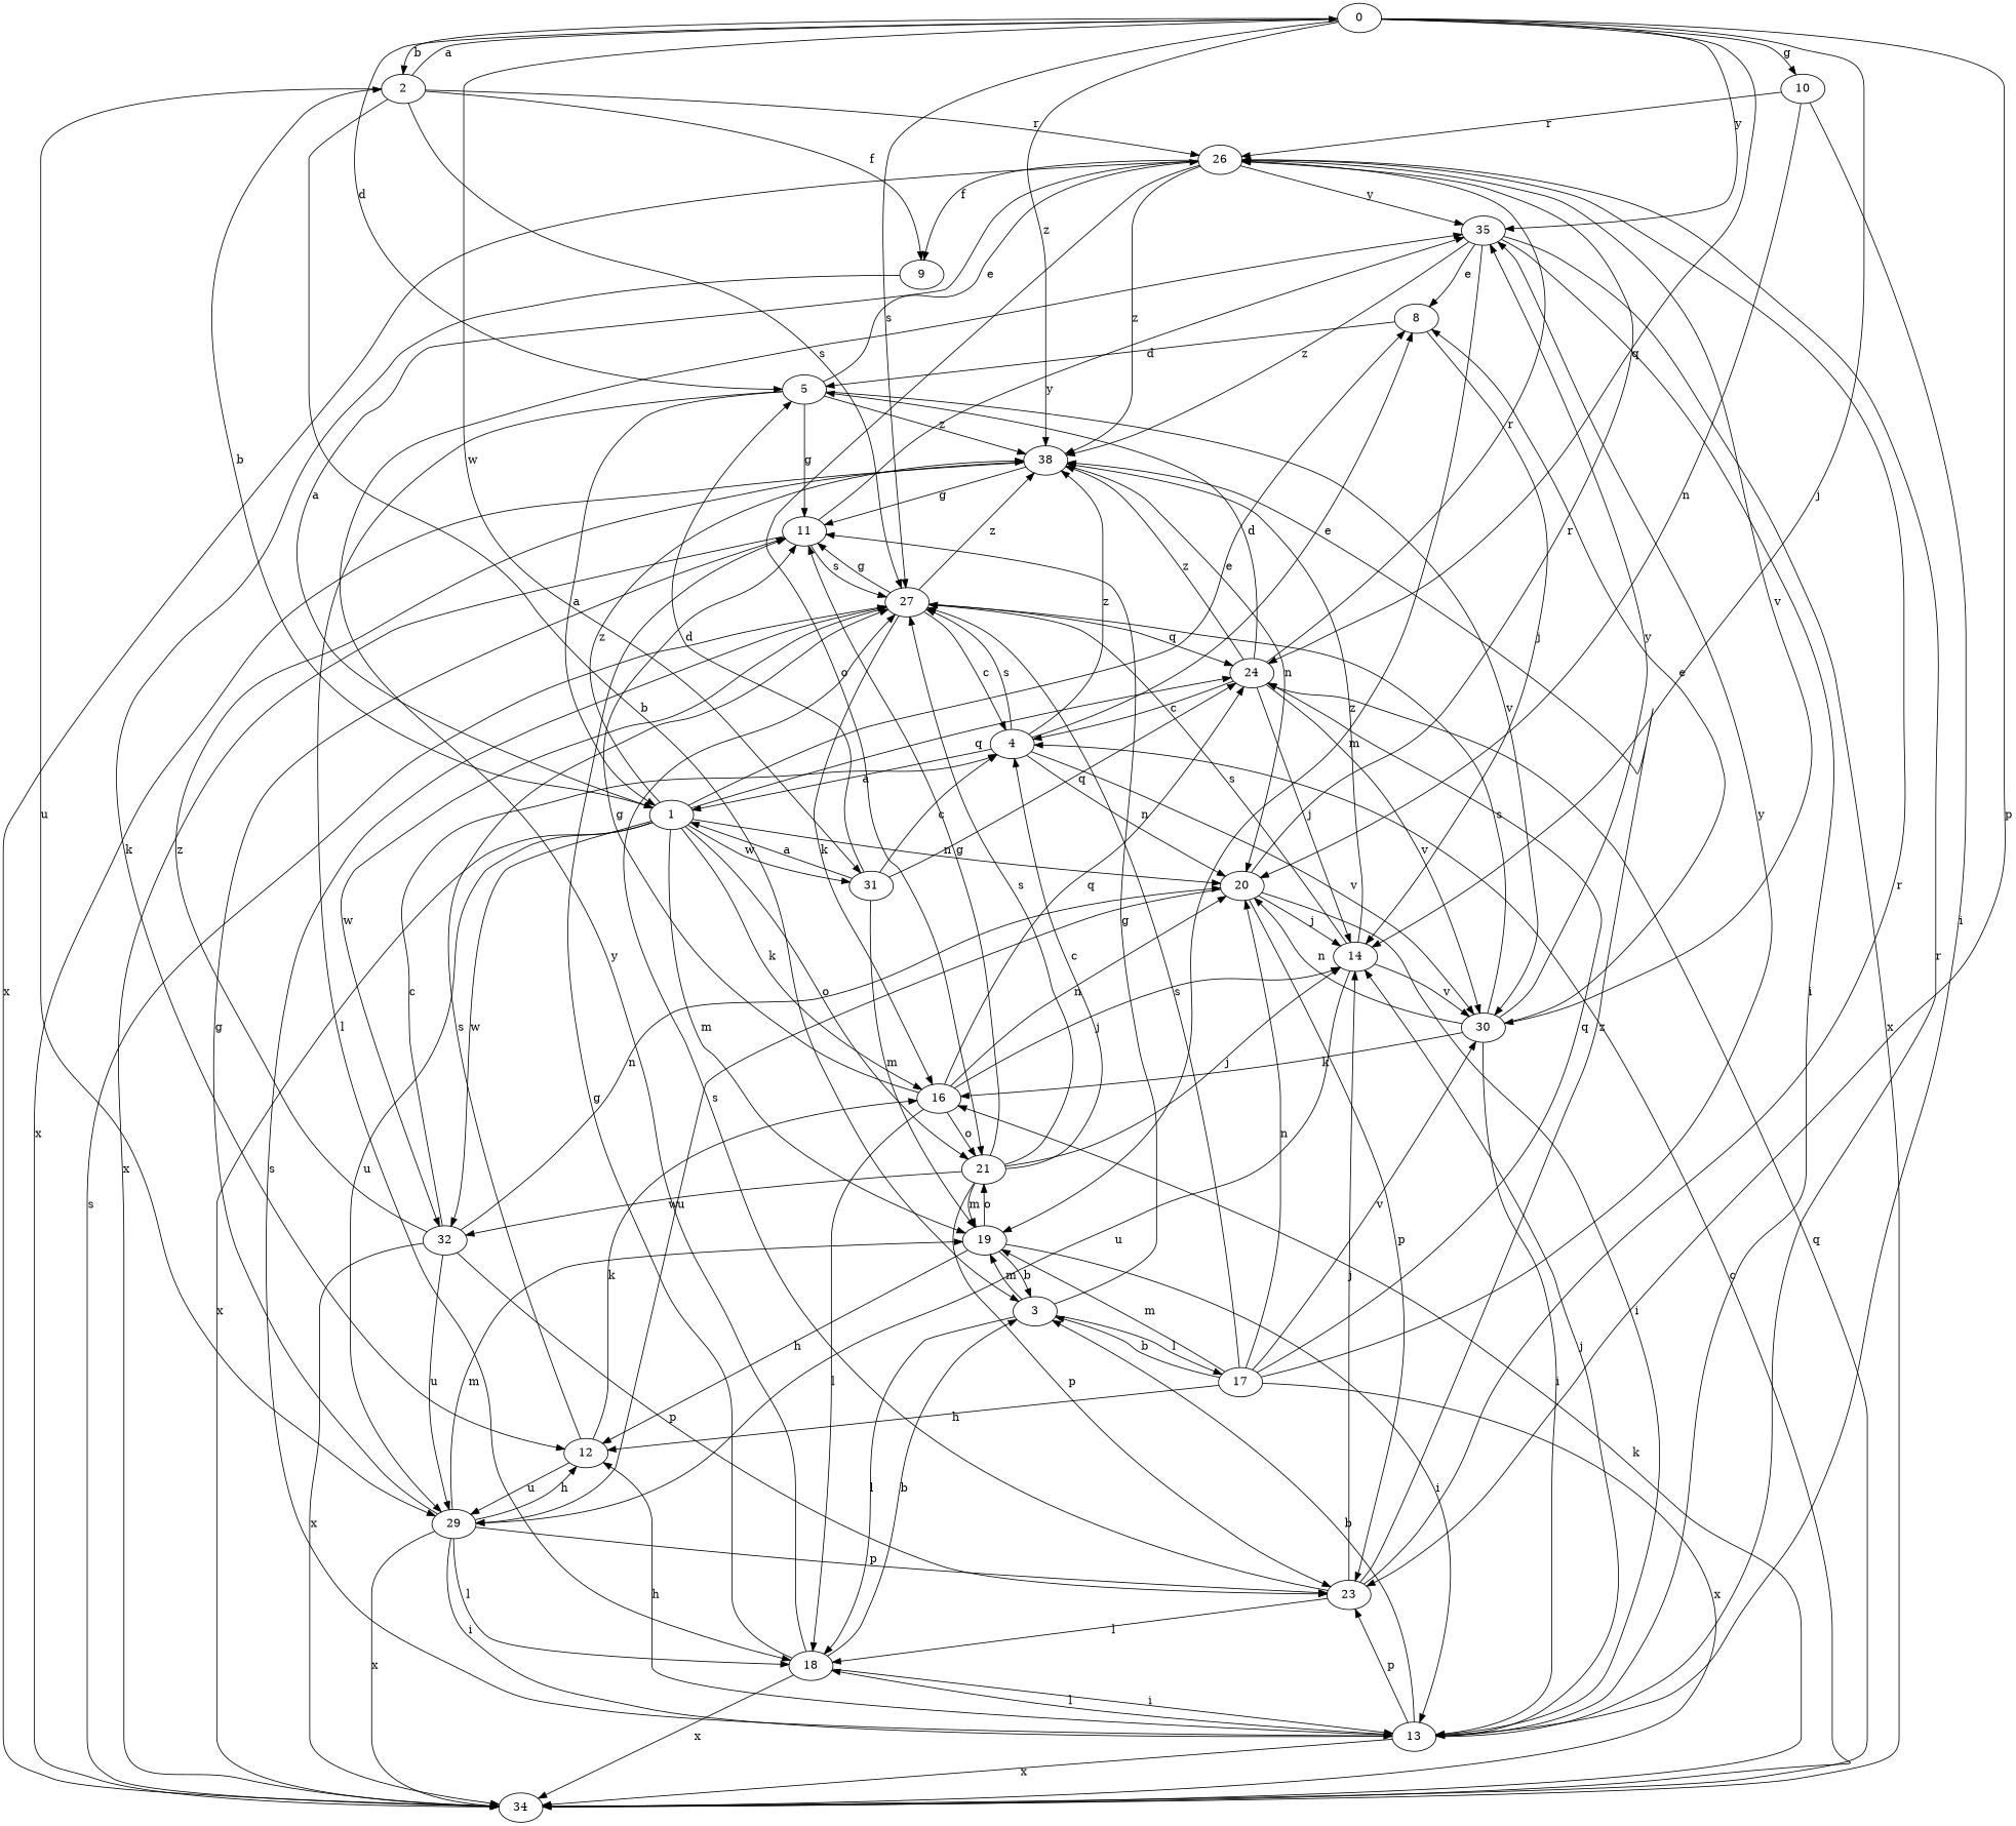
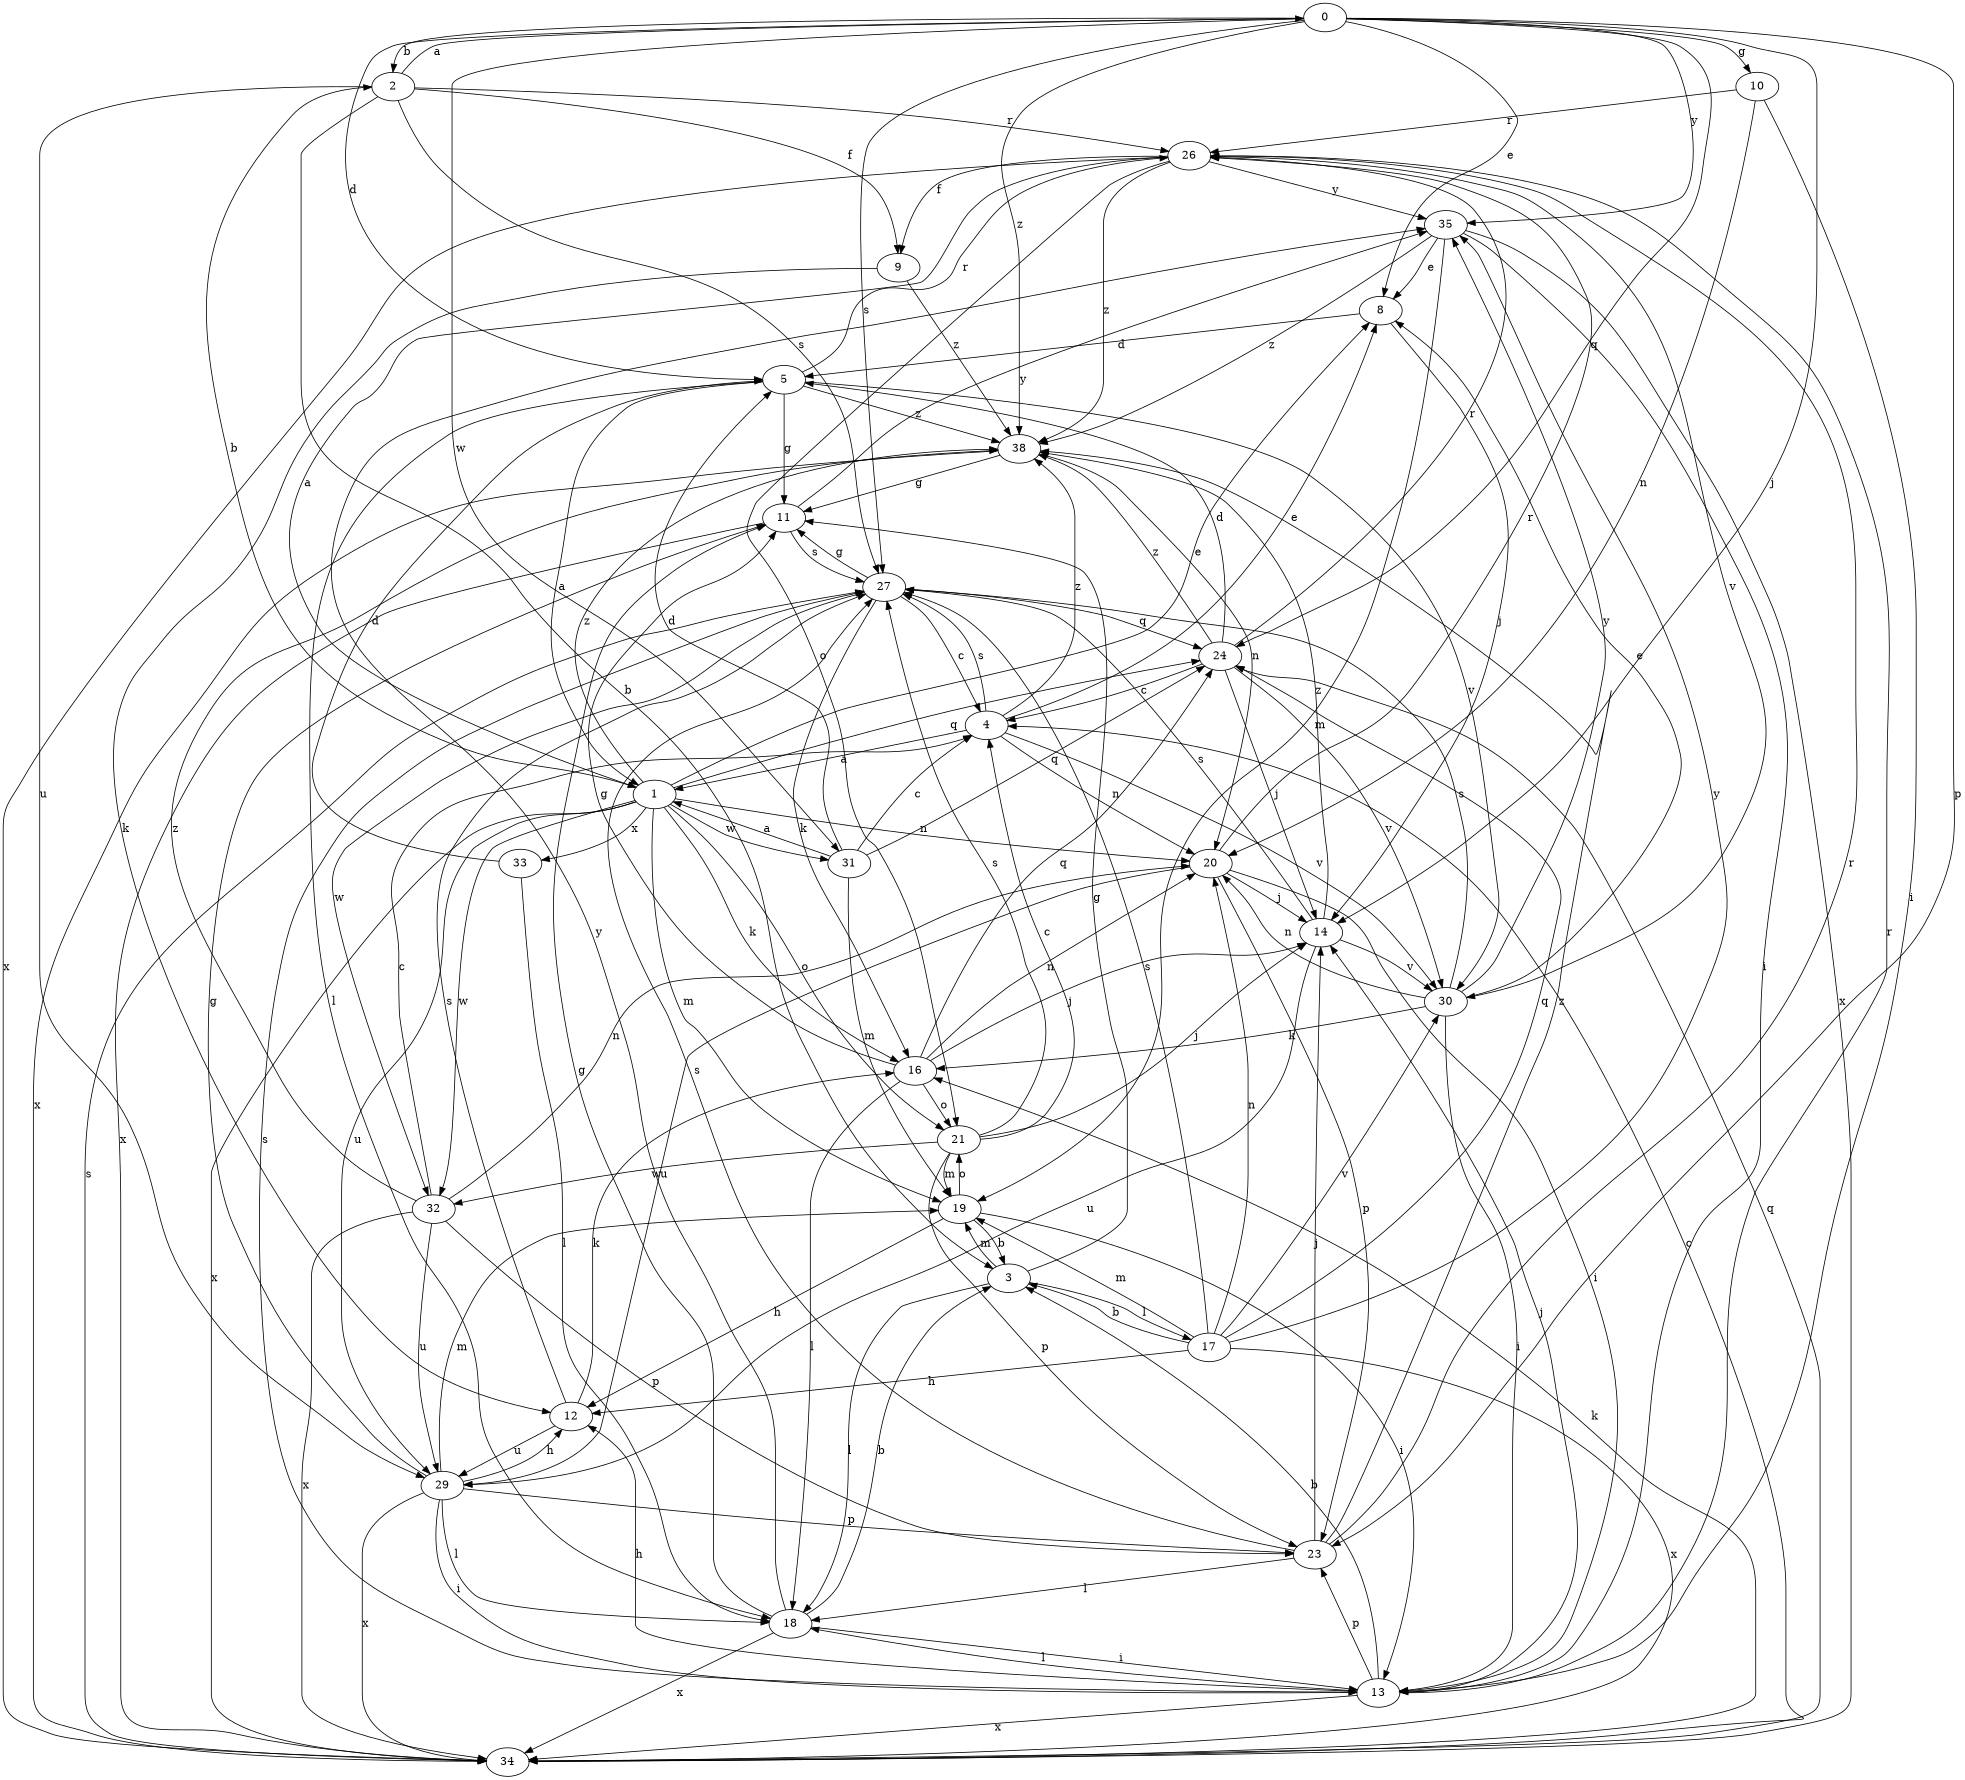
  strict digraph {
    0
    2
    5
    8
    10
    14
    23
    24
    27
    31
    35
    38
    29
    3
    9
    26
    1
    11
    18
    30
    20
    13
    4
    16
    32
    19
    34
    21
+   33
    12
    17
    0 -> 2 [label=b]
    0 -> 5 [label=d]
+   0 -> 8 [label=e]
    0 -> 10 [label=g]
    0 -> 14 [label=j]
    0 -> 23 [label=p]
    0 -> 24 [label=q]
    0 -> 27 [label=s]
    0 -> 31 [label=w]
    0 -> 35 [label=y]
    0 -> 38 [label=z]
    2 -> 0 [label=a]
    2 -> 27 [label=s]
    2 -> 29 [label=u]
    2 -> 3 [label=b]
    2 -> 9 [label=f]
    2 -> 26 [label=r]
    5 -> 38 [label=z]
-   5 -> 26 [label=e]
+   5 -> 26 [label=r]
    5 -> 1 [label=a]
    5 -> 11 [label=g]
    5 -> 18 [label=l]
    5 -> 30 [label=v]
    8 -> 5 [label=d]
    8 -> 14 [label=j]
    10 -> 26 [label=r]
    10 -> 20 [label=n]
    10 -> 13 [label=i]
    14 -> 27 [label=s]
    14 -> 38 [label=z]
    14 -> 29 [label=u]
    14 -> 30 [label=v]
    23 -> 14 [label=j]
    23 -> 27 [label=s]
    23 -> 38 [label=z]
    23 -> 26 [label=r]
    23 -> 18 [label=l]
    24 -> 5 [label=d]
    24 -> 14 [label=j]
    24 -> 38 [label=z]
    24 -> 26 [label=r]
    24 -> 30 [label=v]
    24 -> 4 [label=c]
    27 -> 24 [label=q]
-   27 -> 38 [label=z]
+   9 -> 38 [label=z]
    27 -> 11 [label=g]
    27 -> 4 [label=c]
    27 -> 16 [label=k]
    27 -> 32 [label=w]
    31 -> 5 [label=d]
    31 -> 24 [label=q]
    31 -> 1 [label=a]
    31 -> 4 [label=c]
    31 -> 19 [label=m]
    35 -> 8 [label=e]
    35 -> 38 [label=z]
    35 -> 13 [label=i]
    35 -> 19 [label=m]
    35 -> 34 [label=x]
    38 -> 11 [label=g]
    38 -> 20 [label=n]
    38 -> 34 [label=x]
    29 -> 23 [label=p]
    29 -> 11 [label=g]
    29 -> 18 [label=l]
    29 -> 13 [label=i]
    29 -> 19 [label=m]
    29 -> 34 [label=x]
    29 -> 12 [label=h]
    3 -> 11 [label=g]
    3 -> 18 [label=l]
    3 -> 19 [label=m]
    3 -> 17 [label=l]
    9 -> 12 [label=k]
    26 -> 35 [label=y]
    26 -> 38 [label=z]
    26 -> 9 [label=f]
    26 -> 1 [label=a]
    26 -> 30 [label=v]
    26 -> 34 [label=x]
    26 -> 21 [label=o]
    1 -> 2 [label=b]
    1 -> 8 [label=e]
    1 -> 24 [label=q]
    1 -> 31 [label=w]
    1 -> 38 [label=z]
    1 -> 29 [label=u]
    1 -> 20 [label=n]
    1 -> 16 [label=k]
    1 -> 32 [label=w]
    1 -> 19 [label=m]
    1 -> 34 [label=x]
    1 -> 21 [label=o]
+   1 -> 33 [label=x]
    11 -> 27 [label=s]
    11 -> 35 [label=y]
    11 -> 34 [label=x]
    18 -> 35 [label=y]
    18 -> 3 [label=b]
    18 -> 11 [label=g]
    18 -> 13 [label=i]
    18 -> 34 [label=x]
    30 -> 8 [label=e]
    30 -> 27 [label=s]
    30 -> 35 [label=y]
    30 -> 20 [label=n]
    30 -> 13 [label=i]
    30 -> 16 [label=k]
    20 -> 14 [label=j]
    20 -> 23 [label=p]
    20 -> 29 [label=u]
    20 -> 26 [label=r]
    20 -> 13 [label=i]
    13 -> 14 [label=j]
    13 -> 23 [label=p]
    13 -> 27 [label=s]
    13 -> 3 [label=b]
    13 -> 26 [label=r]
    13 -> 18 [label=l]
    13 -> 34 [label=x]
    13 -> 12 [label=h]
    4 -> 8 [label=e]
    4 -> 27 [label=s]
    4 -> 38 [label=z]
    4 -> 1 [label=a]
    4 -> 30 [label=v]
    4 -> 20 [label=n]
    16 -> 14 [label=j]
    16 -> 24 [label=q]
    16 -> 11 [label=g]
    16 -> 18 [label=l]
    16 -> 20 [label=n]
    16 -> 21 [label=o]
    32 -> 23 [label=p]
    32 -> 38 [label=z]
    32 -> 29 [label=u]
    32 -> 20 [label=n]
    32 -> 4 [label=c]
    32 -> 34 [label=x]
    19 -> 3 [label=b]
    19 -> 13 [label=i]
    19 -> 21 [label=o]
    19 -> 12 [label=h]
    34 -> 24 [label=q]
    34 -> 27 [label=s]
    34 -> 4 [label=c]
    34 -> 16 [label=k]
    21 -> 14 [label=j]
    21 -> 23 [label=p]
    21 -> 27 [label=s]
-   21 -> 11 [label=g]
    21 -> 4 [label=c]
    21 -> 32 [label=w]
    21 -> 19 [label=m]
+   33 -> 5 [label=d]
+   33 -> 18 [label=l]
    12 -> 27 [label=s]
    12 -> 29 [label=u]
    12 -> 16 [label=k]
    17 -> 24 [label=q]
    17 -> 27 [label=s]
    17 -> 35 [label=y]
    17 -> 3 [label=b]
    17 -> 30 [label=v]
    17 -> 20 [label=n]
    17 -> 19 [label=m]
    17 -> 34 [label=x]
    17 -> 12 [label=h]
  }
